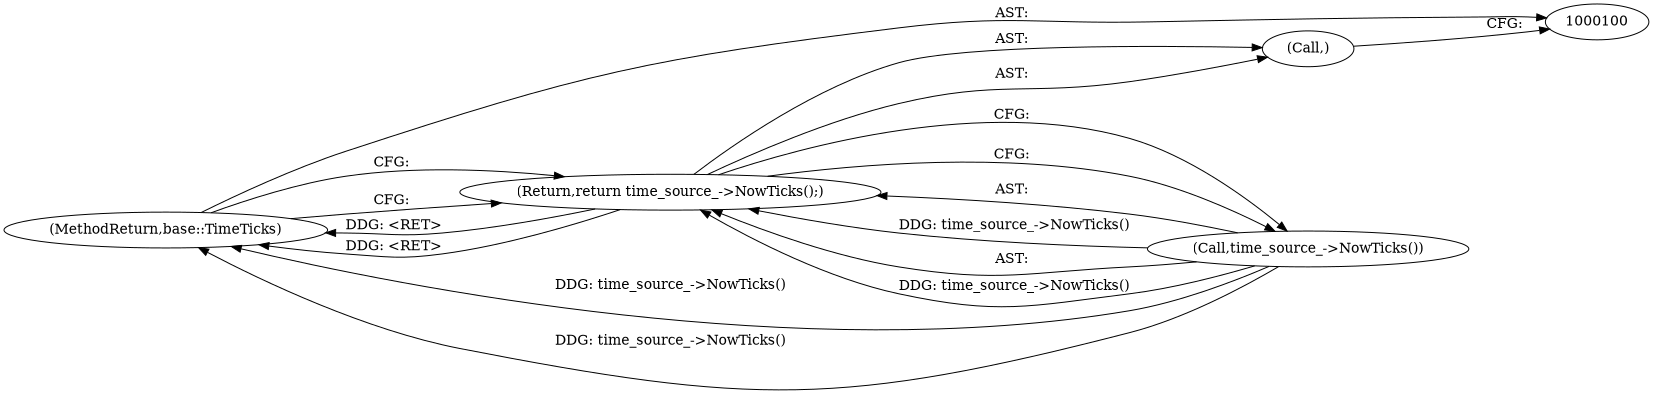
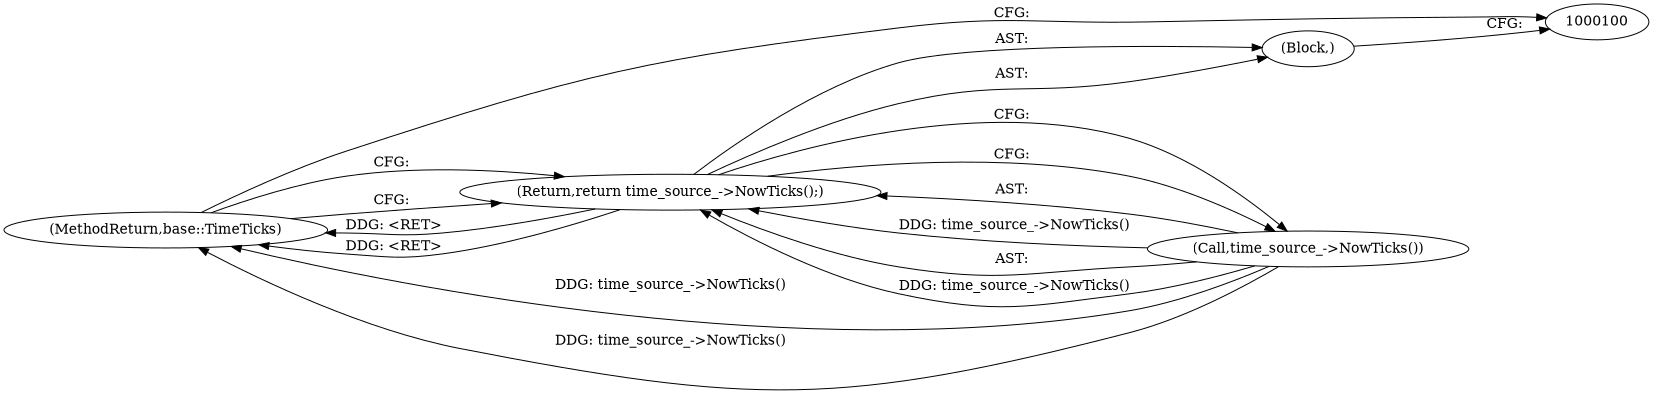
  digraph {
    rankdir=LR
    n1 [label="(MethodReturn,base::TimeTicks)"]
    n2 [label="(Return,return time_source_->NowTicks();)"]
    1000100
-   n4 [label="(Call,)"]
+   n4 [label="(Block,)"]
    n5 [label="(Call,time_source_->NowTicks())"]
    n1 -> n2 [label="CFG: "]
    n1 -> n2 [label="CFG: "]
-   n1 -> 1000100 [label="AST: "]
+   n1 -> 1000100 [label="CFG: "]
    n2 -> n1 [label="DDG: <RET>"]
    n2 -> n1 [label="DDG: <RET>"]
    n2 -> n4 [label="AST: "]
    n2 -> n4 [label="AST: "]
    n2 -> n5 [label="CFG: "]
    n2 -> n5 [label="CFG: "]
    n4 -> 1000100 [label="CFG: "]
    n5 -> n1 [label="DDG: time_source_->NowTicks()"]
    n5 -> n1 [label="DDG: time_source_->NowTicks()"]
    n5 -> n2 [label="AST: "]
    n5 -> n2 [label="DDG: time_source_->NowTicks()"]
    n5 -> n2 [label="AST: "]
    n5 -> n2 [label="DDG: time_source_->NowTicks()"]
  }
